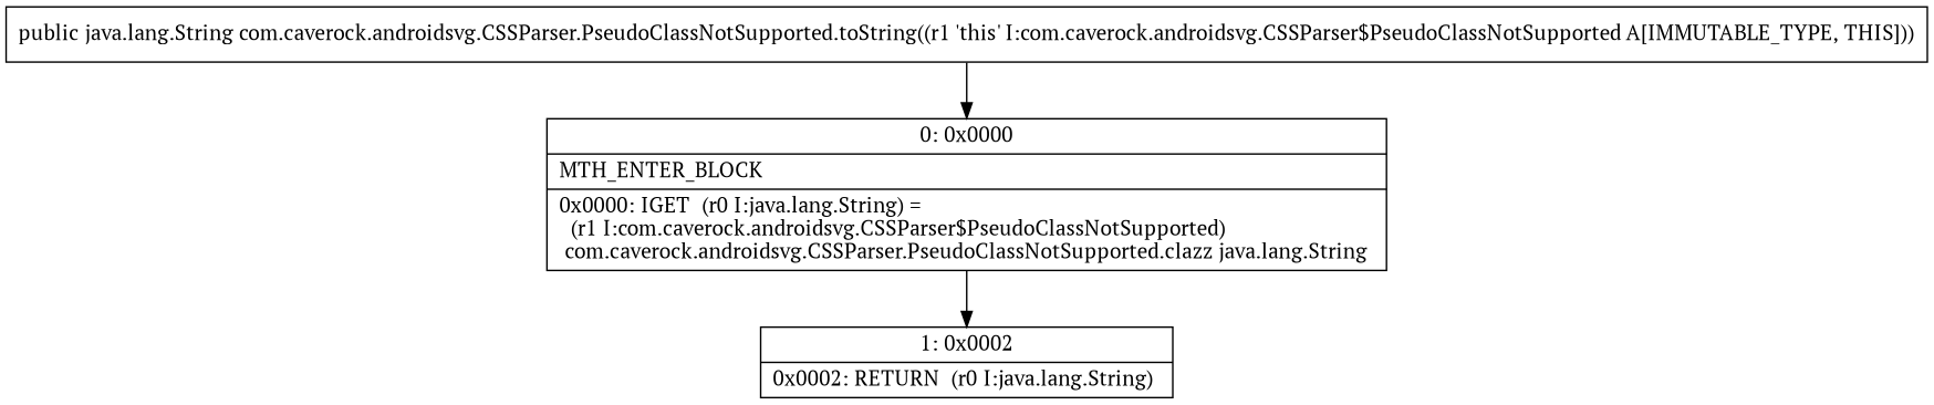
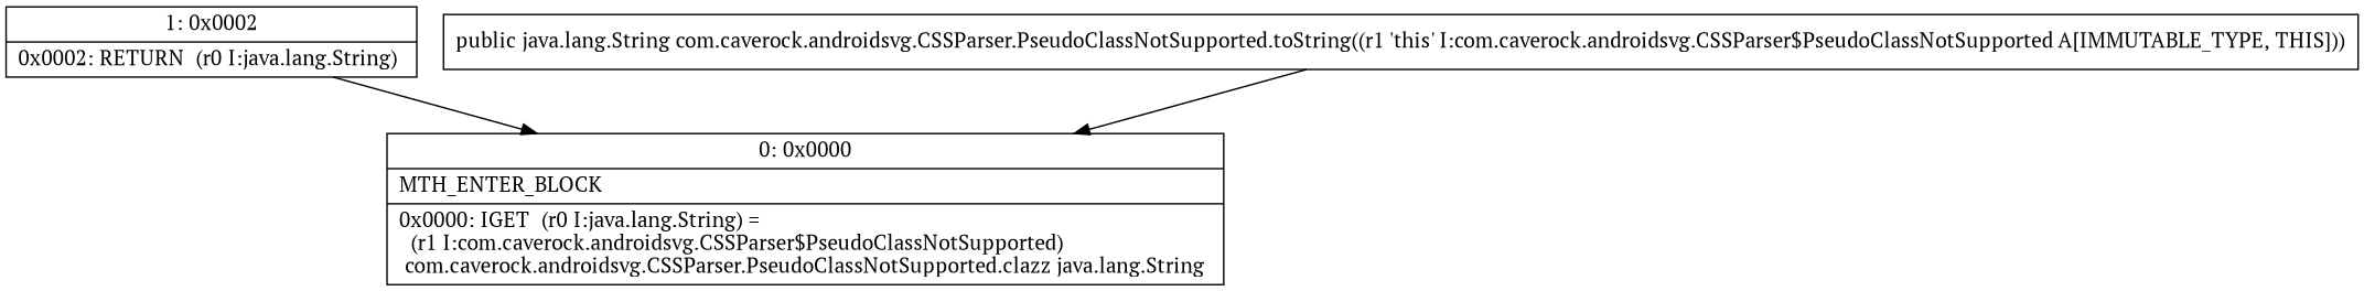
  digraph {
    fontname="PT Serif"
    node [shape=record fontname="PT Serif"]
    edge [fontname="PT Serif"]
    n1 [label="{0\:\ 0x0000|MTH_ENTER_BLOCK\l|0x0000: IGET  (r0 I:java.lang.String) = \l  (r1 I:com.caverock.androidsvg.CSSParser$PseudoClassNotSupported)\l com.caverock.androidsvg.CSSParser.PseudoClassNotSupported.clazz java.lang.String \l}"]
    n2 [label="{1\:\ 0x0002|0x0002: RETURN  (r0 I:java.lang.String) \l}"]
    n3 [label="{public java.lang.String com.caverock.androidsvg.CSSParser.PseudoClassNotSupported.toString((r1 'this' I:com.caverock.androidsvg.CSSParser$PseudoClassNotSupported A[IMMUTABLE_TYPE, THIS])) }"]
-   n1 -> n2
+   n2 -> n1
    n3 -> n1
  }
